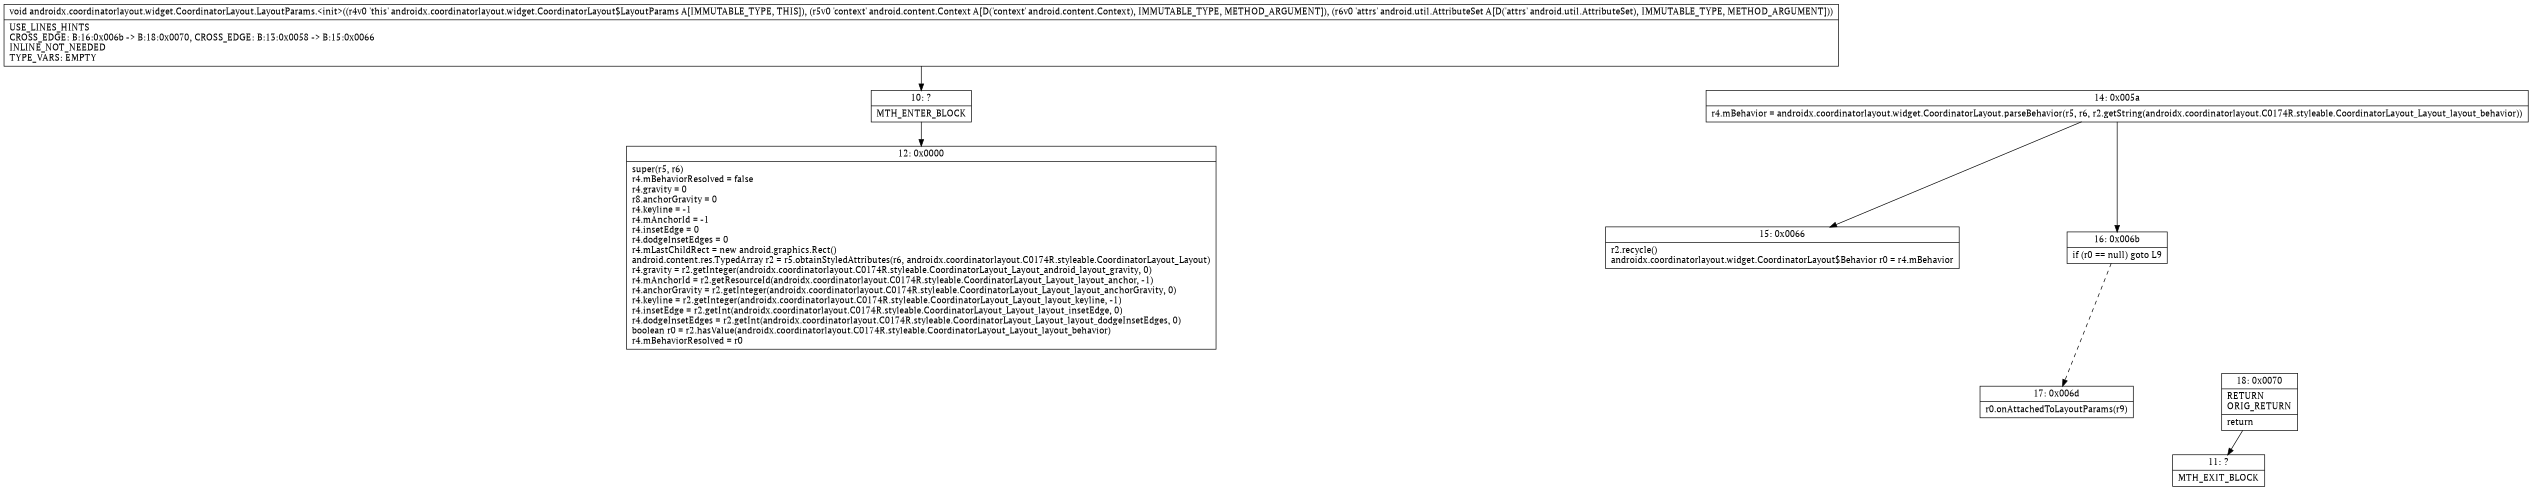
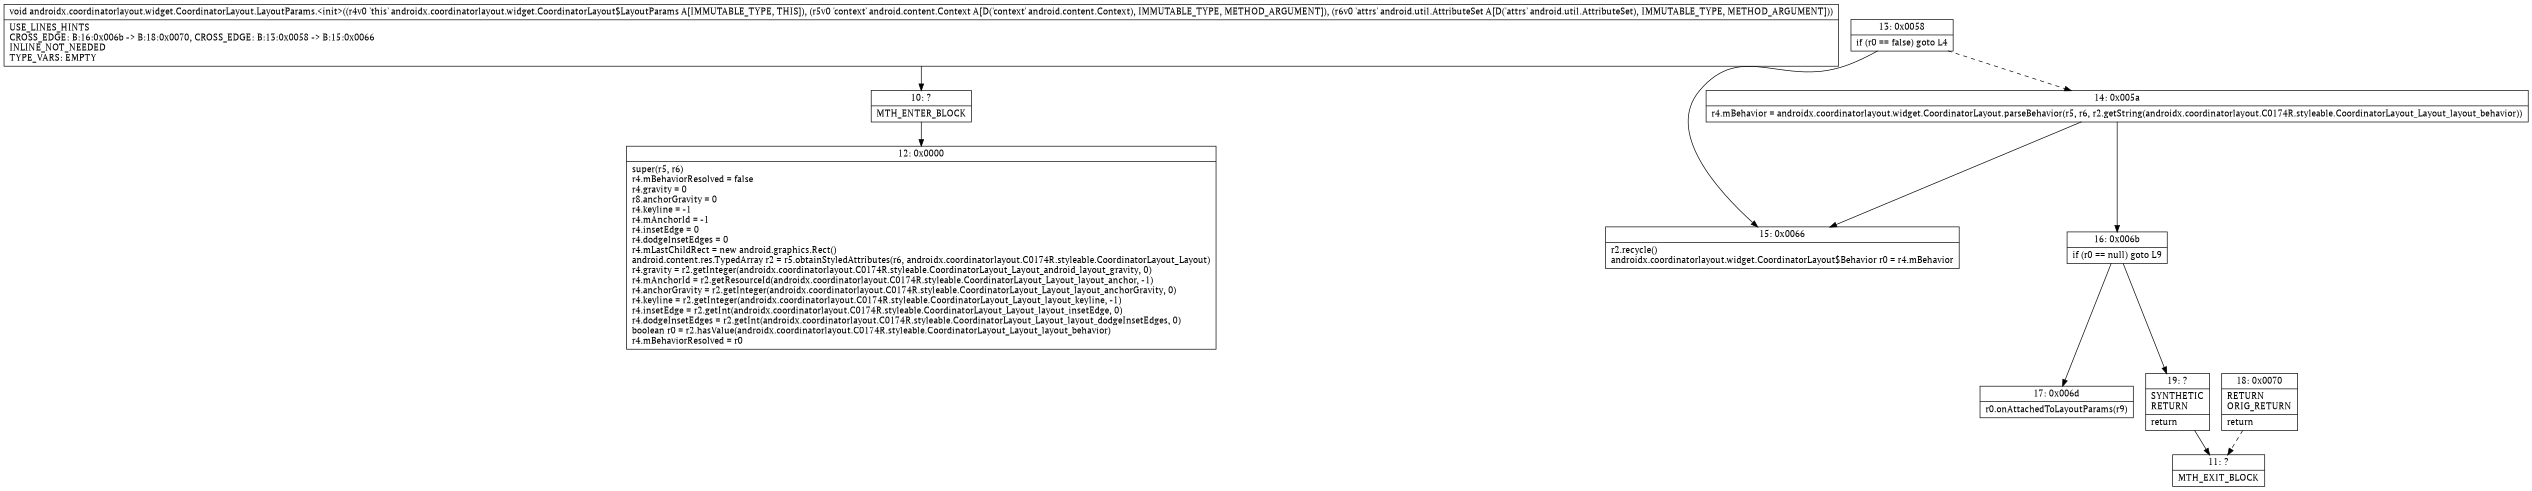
  digraph {
    fontname="PT Serif"
    node [fontname="PT Serif" shape=record]
    edge [fontname="PT Serif"]
    n1 [label="{10\:\ ?|MTH_ENTER_BLOCK\l}"]
    n2 [label="{12\:\ 0x0000|super(r5, r6)\lr4.mBehaviorResolved = false\lr4.gravity = 0\lr8.anchorGravity = 0\lr4.keyline = \-1\lr4.mAnchorId = \-1\lr4.insetEdge = 0\lr4.dodgeInsetEdges = 0\lr4.mLastChildRect = new android.graphics.Rect()\landroid.content.res.TypedArray r2 = r5.obtainStyledAttributes(r6, androidx.coordinatorlayout.C0174R.styleable.CoordinatorLayout_Layout)\lr4.gravity = r2.getInteger(androidx.coordinatorlayout.C0174R.styleable.CoordinatorLayout_Layout_android_layout_gravity, 0)\lr4.mAnchorId = r2.getResourceId(androidx.coordinatorlayout.C0174R.styleable.CoordinatorLayout_Layout_layout_anchor, \-1)\lr4.anchorGravity = r2.getInteger(androidx.coordinatorlayout.C0174R.styleable.CoordinatorLayout_Layout_layout_anchorGravity, 0)\lr4.keyline = r2.getInteger(androidx.coordinatorlayout.C0174R.styleable.CoordinatorLayout_Layout_layout_keyline, \-1)\lr4.insetEdge = r2.getInt(androidx.coordinatorlayout.C0174R.styleable.CoordinatorLayout_Layout_layout_insetEdge, 0)\lr4.dodgeInsetEdges = r2.getInt(androidx.coordinatorlayout.C0174R.styleable.CoordinatorLayout_Layout_layout_dodgeInsetEdges, 0)\lboolean r0 = r2.hasValue(androidx.coordinatorlayout.C0174R.styleable.CoordinatorLayout_Layout_layout_behavior)\lr4.mBehaviorResolved = r0\l}"]
+   n3 [label="{13\:\ 0x0058|if (r0 == false) goto L4\l}"]
    n4 [label="{14\:\ 0x005a|r4.mBehavior = androidx.coordinatorlayout.widget.CoordinatorLayout.parseBehavior(r5, r6, r2.getString(androidx.coordinatorlayout.C0174R.styleable.CoordinatorLayout_Layout_layout_behavior))\l}"]
    n5 [label="{15\:\ 0x0066|r2.recycle()\landroidx.coordinatorlayout.widget.CoordinatorLayout$Behavior r0 = r4.mBehavior\l}"]
    n6 [label="{16\:\ 0x006b|if (r0 == null) goto L9\l}"]
    n7 [label="{17\:\ 0x006d|r0.onAttachedToLayoutParams(r9)\l}"]
+   n8 [label="{19\:\ ?|SYNTHETIC\lRETURN\l|return\l}"]
    n9 [label="{11\:\ ?|MTH_EXIT_BLOCK\l}"]
    n10 [label="{18\:\ 0x0070|RETURN\lORIG_RETURN\l|return\l}"]
    n11 [label="{void androidx.coordinatorlayout.widget.CoordinatorLayout.LayoutParams.\<init\>((r4v0 'this' androidx.coordinatorlayout.widget.CoordinatorLayout$LayoutParams A[IMMUTABLE_TYPE, THIS]), (r5v0 'context' android.content.Context A[D('context' android.content.Context), IMMUTABLE_TYPE, METHOD_ARGUMENT]), (r6v0 'attrs' android.util.AttributeSet A[D('attrs' android.util.AttributeSet), IMMUTABLE_TYPE, METHOD_ARGUMENT]))  | USE_LINES_HINTS\lCROSS_EDGE: B:16:0x006b \-\> B:18:0x0070, CROSS_EDGE: B:13:0x0058 \-\> B:15:0x0066\lINLINE_NOT_NEEDED\lTYPE_VARS: EMPTY\l}"]
    n1 -> n2
+   n3 -> n4 [style=dashed]
+   n3 -> n5
    n4 -> n5
    n4 -> n6
-   n6 -> n7 [style=dashed]
-   n10 -> n9
+   n6 -> n7 [style=solid]
+   n6 -> n8
+   n8 -> n9
+   n10 -> n9 [style=dashed]
    n11 -> n1
  }
